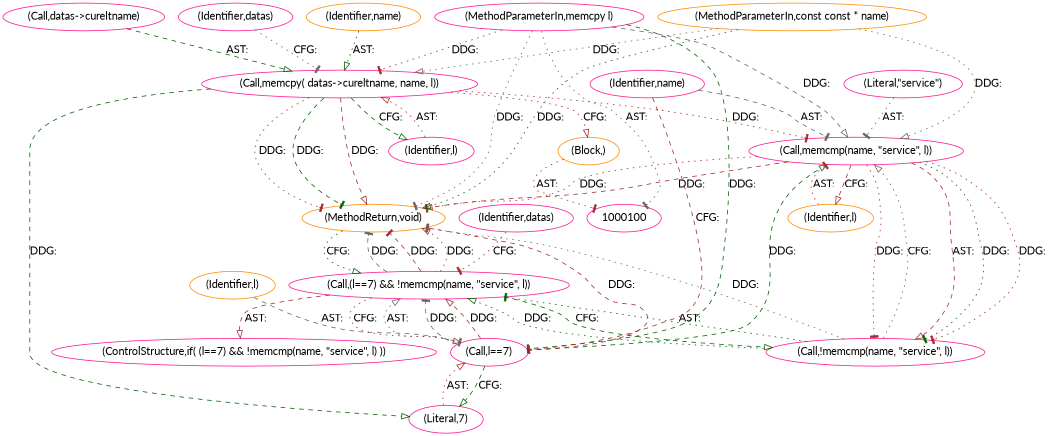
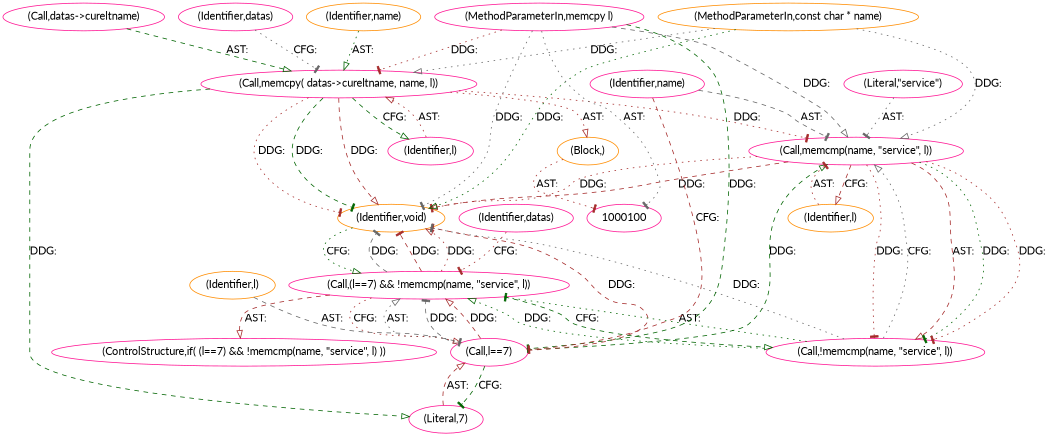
  digraph {
    fontname=Lato
    node [color=deeppink fontname=Lato]
    edge [arrowhead=tee color=brown fontname=Lato style=dotted]
    n1 [label="(Call,memcpy( datas->cureltname, name, l))"]
    n2 [label="(Call,memcmp(name, \"service\", l))"]
    n3 [label="(Identifier,l)"]
-   n4 [color=darkorange label="(MethodReturn,void)"]
+   n4 [color=darkorange label="(Identifier,void)"]
    n5 [color=darkorange label="(Block,)"]
    n6 [label="(Literal,7)"]
    n7 [label="(Call,l==7)"]
    n8 [label="(Call,(l==7) && !memcmp(name, \"service\", l))"]
    n9 [label="(Call,!memcmp(name, \"service\", l))"]
    n10 [color=darkorange label="(Identifier,l)"]
    1000100
-   n12 [color=darkorange label="(MethodParameterIn,const const * name)"]
+   n12 [color=darkorange label="(MethodParameterIn,const char * name)"]
    n13 [label="(MethodParameterIn,memcpy l)"]
    n14 [label="(ControlStructure,if( (l==7) && !memcmp(name, \"service\", l) ))"]
    n15 [label="(Literal,\"service\")"]
    n16 [label="(Identifier,datas)"]
    n17 [color=darkorange label="(Identifier,name)"]
    n18 [label="(Identifier,name)"]
    n19 [color=darkorange label="(Identifier,l)"]
    n20 [label="(Call,datas->cureltname)"]
    n21 [label="(Identifier,datas)"]
    n1 -> n2 [label="DDG: "]
    n1 -> n3 [arrowhead=onormal color=darkgreen label="CFG: " style=dashed]
    n1 -> n4 [color=darkgreen label="DDG: " style=dashed]
    n1 -> n4 [label="DDG: "]
    n1 -> n4 [arrowhead=onormal label="DDG: " style=dashed]
-   n1 -> n5 [arrowhead=onormal label="CFG: "]
+   n1 -> n5 [arrowhead=onormal label="AST: "]
    n1 -> n6 [arrowhead=onormal color=darkgreen label="DDG: " style=dashed]
    n2 -> n4 [label="DDG: "]
    n2 -> n4 [arrowhead=onormal label="DDG: " style=dashed]
    n2 -> n9 [arrowhead=onormal label="AST: " style=dashed]
    n2 -> n9 [color=darkgreen label="DDG: "]
    n2 -> n9 [label="DDG: "]
    n2 -> n9 [label="DDG: "]
    n2 -> n10 [arrowhead=onormal label="CFG: " style=dashed]
    n3 -> n1 [arrowhead=onormal label="AST: "]
    n4 -> n8 [arrowhead=onormal color=darkgreen label="CFG: "]
    n5 -> 1000100 [label="AST: "]
-   n6 -> n7 [arrowhead=onormal label="AST: "]
+   n6 -> n7 [arrowhead=onormal label="AST: " style=dashed]
    n7 -> n2 [arrowhead=onormal color=darkgreen label="DDG: " style=dashed]
    n7 -> n4 [label="DDG: " style=dashed]
-   n7 -> n6 [arrowhead=onormal color=darkgreen label="CFG: " style=dashed]
+   n7 -> n6 [color=darkgreen label="CFG: " style=dashed]
    n7 -> n8 [arrowhead=onormal color=gray40 label="AST: "]
    n7 -> n8 [color=gray40 label="DDG: " style=dashed]
    n7 -> n8 [arrowhead=onormal label="DDG: " style=dashed]
    n8 -> n4 [color=gray40 label="DDG: " style=dashed]
    n8 -> n4 [label="DDG: " style=dashed]
    n8 -> n4 [arrowhead=onormal label="DDG: "]
    n8 -> n7 [arrowhead=onormal label="CFG: "]
    n8 -> n9 [arrowhead=onormal color=darkgreen label="CFG: " style=dashed]
    n8 -> n14 [arrowhead=onormal label="AST: " style=dashed]
    n9 -> n2 [arrowhead=onormal color=gray40 label="CFG: "]
    n9 -> n4 [color=gray40 label="DDG: "]
    n9 -> n8 [color=darkgreen label="AST: "]
    n9 -> n8 [arrowhead=onormal color=darkgreen label="DDG: "]
    n10 -> n2 [label="AST: "]
    n12 -> n1 [arrowhead=onormal color=gray40 label="DDG: "]
    n12 -> n2 [arrowhead=onormal color=gray40 label="DDG: "]
    n12 -> n4 [arrowhead=onormal color=darkgreen label="DDG: "]
    n13 -> n1 [label="DDG: "]
    n13 -> n2 [arrowhead=onormal color=gray40 label="DDG: " style=dashed]
    n13 -> n4 [color=gray40 label="DDG: "]
    n13 -> n7 [color=darkgreen label="DDG: " style=dashed]
    n13 -> 1000100 [color=gray40 label="AST: "]
    n15 -> n2 [color=gray40 label="AST: "]
    n16 -> n1 [color=gray40 label="CFG: "]
    n17 -> n1 [arrowhead=onormal color=darkgreen label="AST: "]
    n18 -> n2 [color=gray40 label="AST: " style=dashed]
    n18 -> n7 [label="CFG: " style=dashed]
    n19 -> n7 [color=gray40 label="AST: " style=dashed]
    n20 -> n1 [arrowhead=onormal color=darkgreen label="AST: " style=dashed]
    n21 -> n8 [label="CFG: "]
  }
